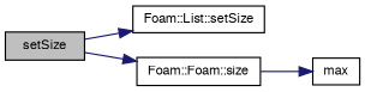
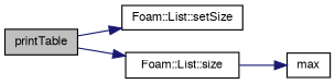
  digraph {
    rankdir=LR
    node [color=black fontname=FreeSans fontsize=10 shape=record]
    edge [color=midnightblue fontname=FreeSans fontsize=10 labelfontname=FreeSans labelfontsize=10 style=solid]
-   n1 [fillcolor=grey75 fontcolor=black height=0.2 label=setSize style=filled width=0.4]
+   n1 [fillcolor=grey75 fontcolor=black height=0.2 label=printTable style=filled width=0.4]
    n2 [height=0.2 label="Foam::List::setSize" width=0.4]
-   n3 [height=0.2 label="Foam::Foam::size" width=0.4]
+   n3 [height=0.2 label="Foam::List::size" width=0.4]
    n4 [height=0.2 label=max width=0.4]
    n1 -> n2
    n1 -> n3
    n3 -> n4
  }
